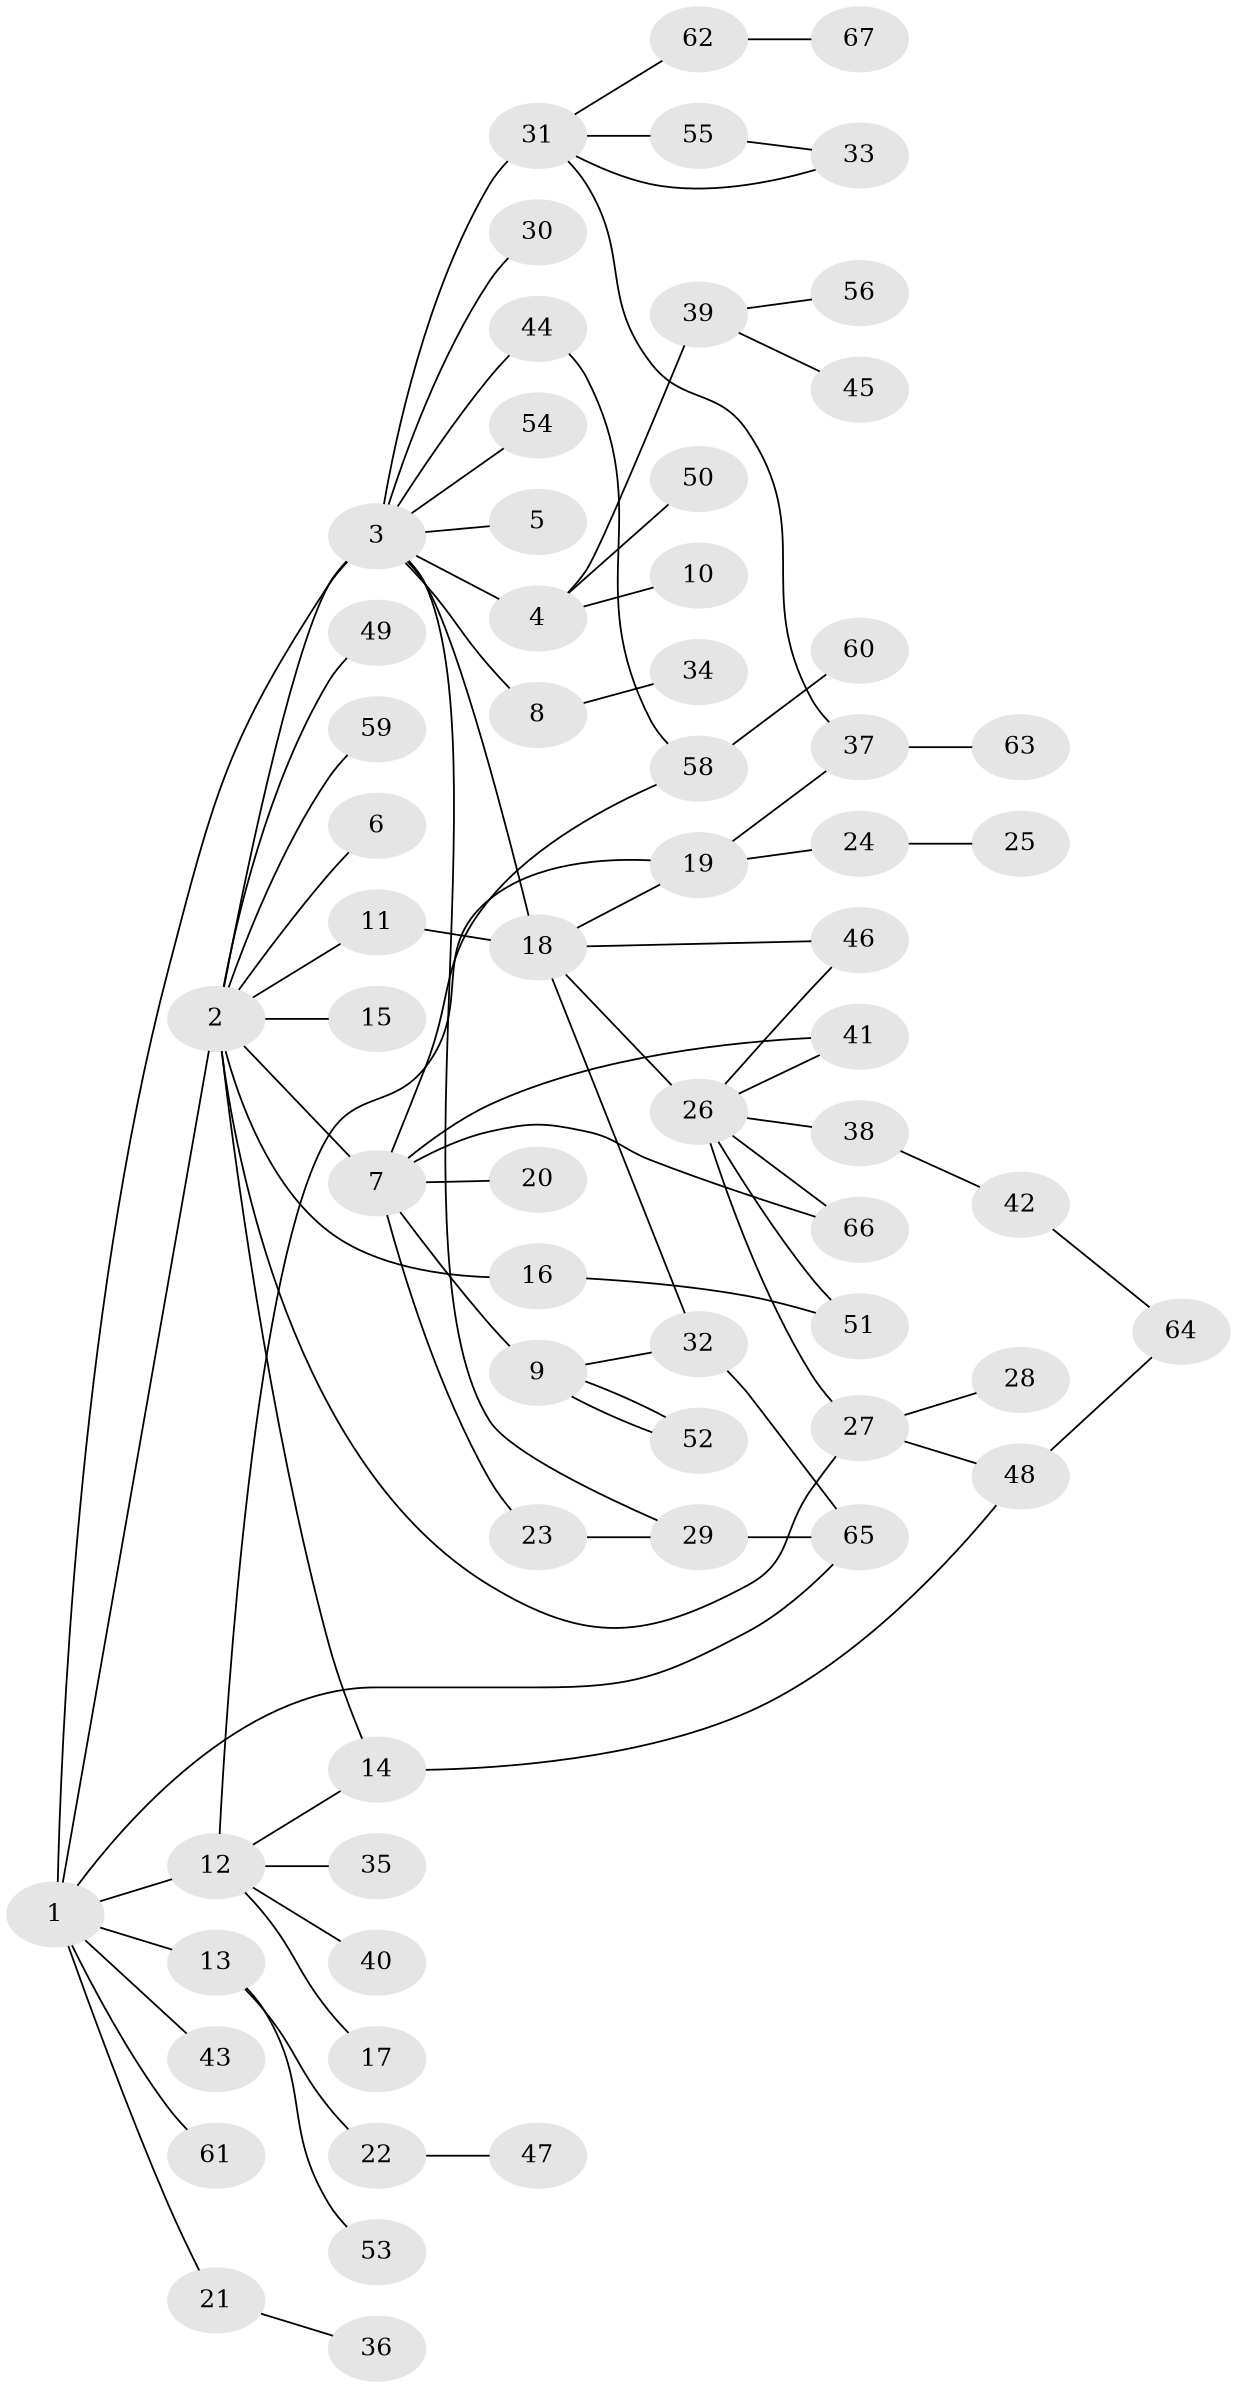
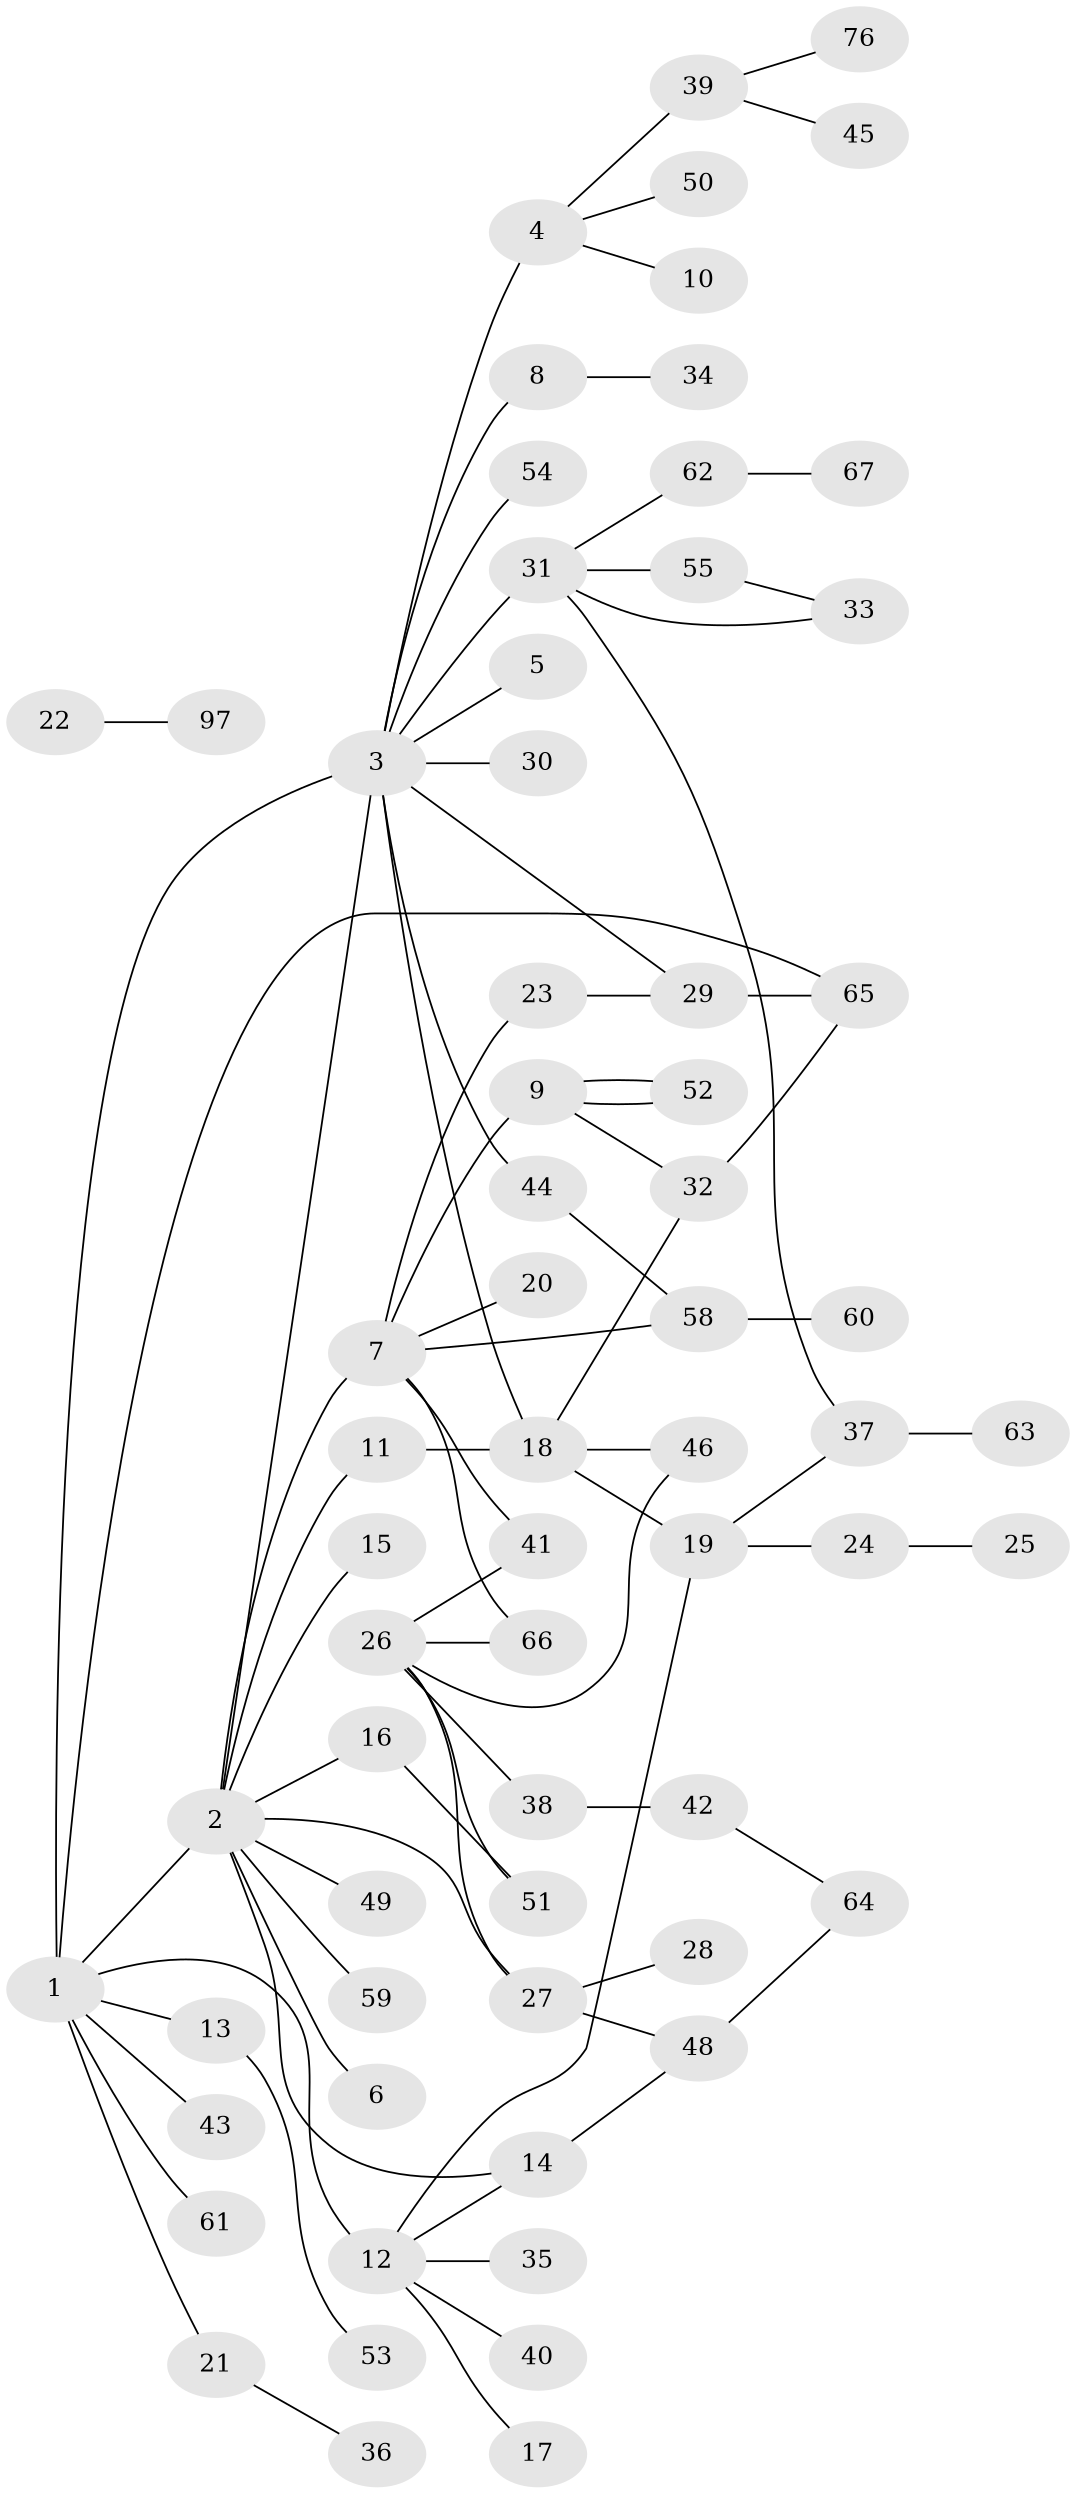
  graph {
    rankdir=LR
    node [color=gray90 style=filled]
    1
    2
    3
    12
    13
    21
    43
    61
    65
    6
    7
    11
    14
    15
    16
    27
    49
    59
    18
    4
    5
    8
    29
    30
    31
    44
    54
    17
    19
    35
    40
    22
    53
    36
    9
    20
    23
    41
    58
    66
    48
    51
    32
    26
    46
    28
    10
    39
    50
    34
    37
    33
    55
    62
    45
-   56
+   56 [label=76]
    52
    60
    24
-   47
+   47 [label=97]
    64
    38
    25
    63
    42
    67
    1 -- 2
    1 -- 3
    1 -- 12
    1 -- 13
    1 -- 21
    1 -- 43
    1 -- 61
    1 -- 65
    2 -- 3
    2 -- 6
    2 -- 7
    2 -- 11
    2 -- 14
    2 -- 15
    2 -- 16
    2 -- 27
    2 -- 49
    2 -- 59
    3 -- 18
    3 -- 4
    3 -- 5
    3 -- 8
    3 -- 29
    3 -- 30
    3 -- 31
    3 -- 44
    3 -- 54
    12 -- 14
    12 -- 17
    12 -- 19
    12 -- 35
    12 -- 40
-   13 -- 22
    13 -- 53
    21 -- 36
    7 -- 9
    7 -- 20
    7 -- 23
    7 -- 41
    7 -- 58
    7 -- 66
    11 -- 18
    14 -- 48
    16 -- 51
    27 -- 48
    27 -- 28
    18 -- 19
    18 -- 32
-   18 -- 26
    18 -- 46
    4 -- 10
    4 -- 39
    4 -- 50
    8 -- 34
    29 -- 65
    31 -- 37
    31 -- 33
    31 -- 55
    31 -- 62
    44 -- 58
    19 -- 37
    19 -- 24
    22 -- 47
    9 -- 32
    9 -- 52
    9 -- 52
    23 -- 29
    58 -- 60
    48 -- 64
    32 -- 65
    26 -- 27
    26 -- 41
    26 -- 66
    26 -- 51
    26 -- 46
    26 -- 38
    39 -- 45
    39 -- 56
    37 -- 63
    55 -- 33
    62 -- 67
    24 -- 25
    38 -- 42
    42 -- 64
  }
